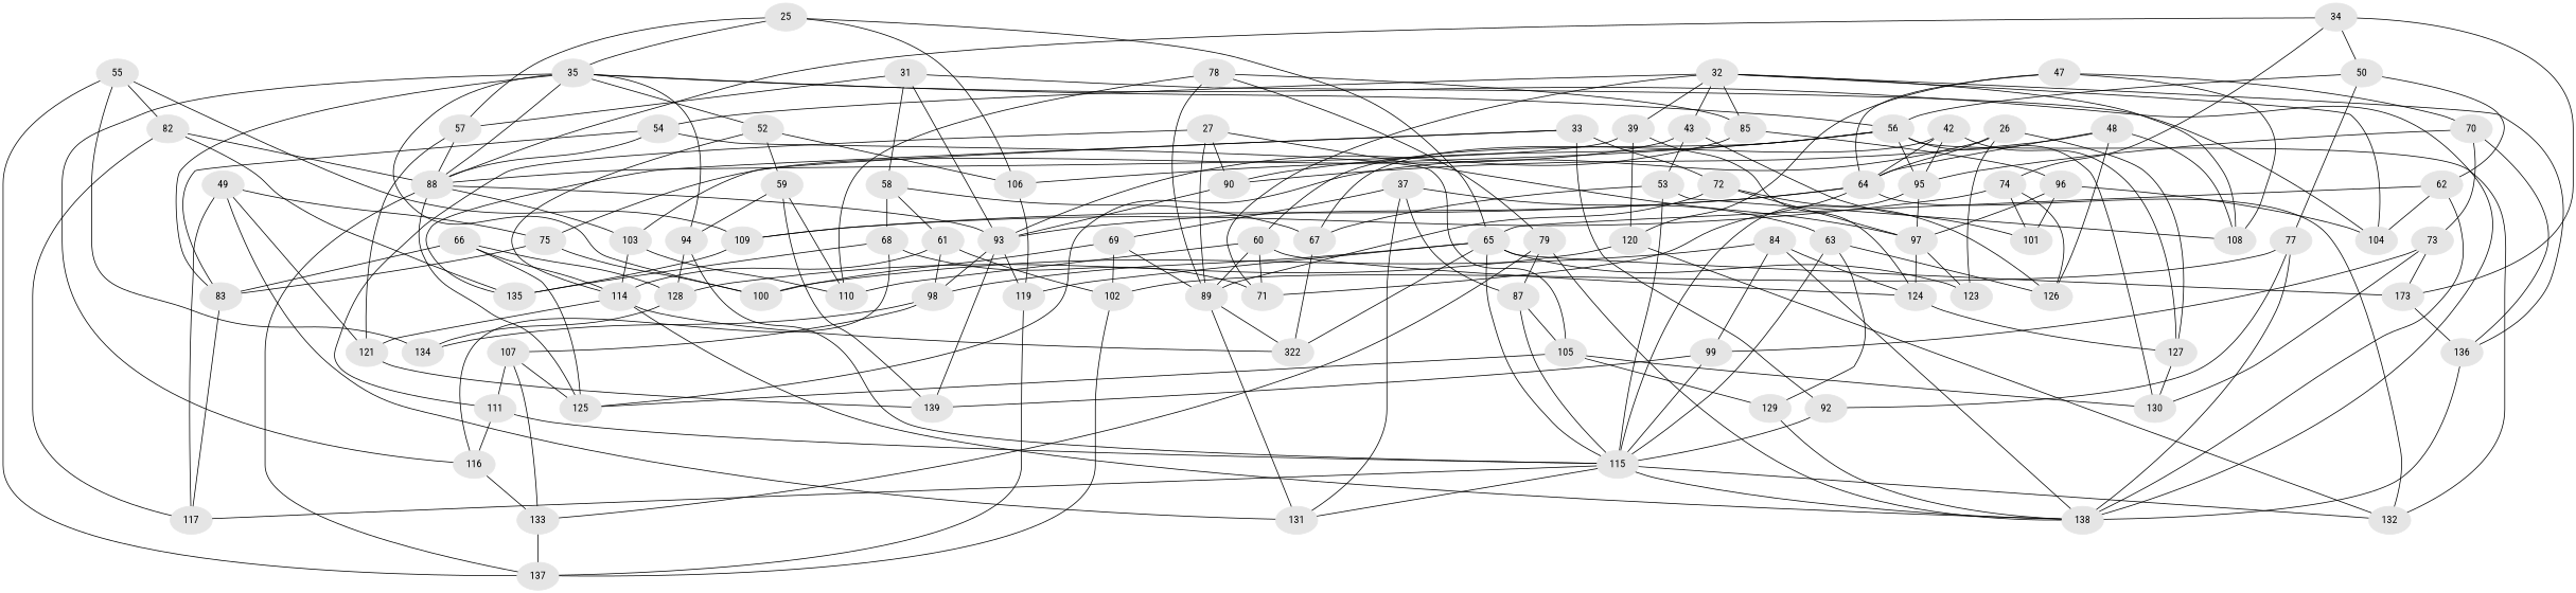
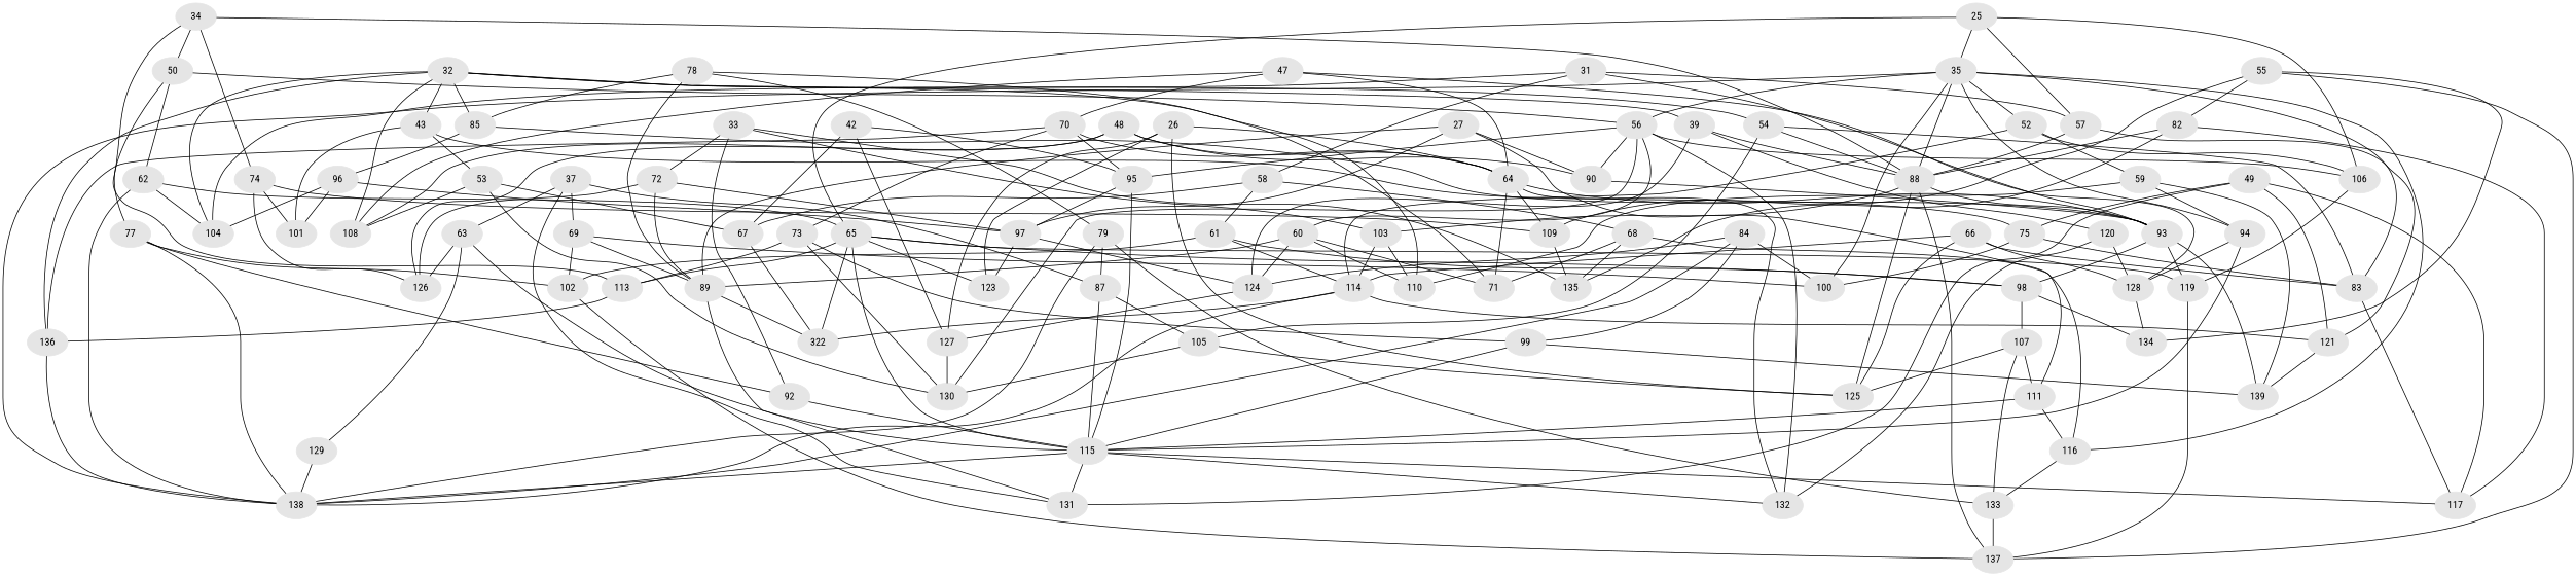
  graph {
    fontname="Roboto Condensed"
    node [color=gray90 fontname="Roboto Condensed" style=filled]
    edge [fontname="Roboto Condensed"]
    35 [super="+17+21"]
    88 [super="+51+11+14"]
    52
    56 [super="+19+38"]
    83 [super="+76"]
    94
    100
    116
    138 [super="+118"]
    25
    57
    65 [super="+23+30"]
    106
    121
    123
-   113 [label=173]
+   113
    115 [super="+8+80"]
    98 [super="+40"]
    119
    n20 [label=322]
    64 [super="+5+15"]
    93 [super="+46"]
    71
    109
    132
    26
    125 [super="+13"]
    127
    130
    89 [super="+9+28"]
    131
    27
    90
    97 [super="+10+45"]
    111
    124 [super="+81"]
    31
    58
    104
    67
    61
    68
    139
    32 [super="+12+16"]
    39
    43
    54
    85
    108
    136
    120
    53
    75
    101
    105 [super="+86"]
    96
    33
    72
    92
    103
    135
    126
    114 [super="+91"]
    110
    34
    50
    74
    62
    77
    137 [super="+36"]
    59
    95 [super="+44"]
    60 [super="+29"]
    117
    128 [super="+112"]
    133
    37
    63
    69
    87
    129
    102
    42
    47
    70
    73
    134
    48
    49
    55
    82
    107
    66 [super="+3"]
    99
    78
    79
    84
    35 -- 88
    35 -- 52
    35 -- 56
    35 -- 83
    35 -- 94
    35 -- 100
    35 -- 116
    35 -- 138 [weight=2]
    88 -- 93 [weight=2]
    88 -- 125 [weight=2]
    88 -- 103
    88 -- 137
    52 -- 106
    52 -- 114
    52 -- 59
    56 -- 106
    56 -- 132
    56 -- 130
    56 -- 90
    56 -- 95
    56 -- 60
    83 -- 117
    94 -- 115
    94 -- 128
    116 -- 133
    25 -- 35
    25 -- 57
    25 -- 65
    25 -- 106
    57 -- 88
    57 -- 121
    65 -- 123
    65 -- 113
    65 -- 115
    65 -- 98
    65 -- 119
    65 -- n20
    106 -- 119
    121 -- 139
    113 -- 136
    115 -- 138
    115 -- 132
    115 -- 131
    115 -- 117
    98 -- 134 [weight=2]
    98 -- 107
    119 -- 137
    64 -- 93
    64 -- 71
    64 -- 109
    64 -- 132
    93 -- 98
    93 -- 119
    93 -- 139
    109 -- 135
    26 -- 123
    26 -- 64
    26 -- 125
    26 -- 127
    127 -- 130
    89 -- n20
    89 -- 131
    27 -- 89
    27 -- 90
    27 -- 97
    27 -- 111
    90 -- 93
    97 -- 123
    97 -- 124 [weight=2]
    111 -- 116
    111 -- 115
    124 -- 127
    31 -- 57
    31 -- 93
    31 -- 58
    31 -- 104
    58 -- 67
    58 -- 61
    58 -- 68
    67 -- n20
    61 -- 98
    61 -- 114
    61 -- 102
    68 -- 116
    68 -- 71
    68 -- 135
    32 -- 71
    32 -- 104
    32 -- 39
    32 -- 43
    32 -- 54
    32 -- 85
    32 -- 108
    32 -- 136
    39 -- 88
    39 -- 124
    39 -- 120
    43 -- 53
    43 -- 75
    43 -- 101
    54 -- 88
    54 -- 83
    54 -- 105
    85 -- 93
    85 -- 96
    136 -- 138
    120 -- 132
    120 -- 128 [weight=2]
-   53 -- 115
+   53 -- 130
    53 -- 67
    53 -- 108
    75 -- 83
    75 -- 100
    105 -- 125
    105 -- 130
-   105 -- 129 [weight=2]
    96 -- 97
    96 -- 104
    96 -- 101
    33 -- 72
    33 -- 92
    33 -- 103
    33 -- 135
    72 -- 89
    72 -- 97
    72 -- 126
    92 -- 115 [weight=2]
    103 -- 114
    103 -- 110
    114 -- 138
    114 -- 121
    114 -- n20
    34 -- 88
    34 -- 113
    34 -- 50
    34 -- 74
    50 -- 56
    50 -- 62
    50 -- 77
    74 -- 109
    74 -- 101
    74 -- 126
    62 -- 138
    62 -- 65
    62 -- 104
    77 -- 138
    77 -- 92
    77 -- 102
    59 -- 94
    59 -- 139
    59 -- 110
    95 -- 115
    95 -- 97 [weight=2]
    60 -- 71
    60 -- 89 [weight=2]
    60 -- 124
    60 -- 110
    128 -- 134
    133 -- 137 [weight=2]
    37 -- 131
    37 -- 63
    37 -- 69
    37 -- 87
    63 -- 115
    63 -- 126
    63 -- 129
    69 -- 100
    69 -- 89
    69 -- 102
    87 -- 115
    87 -- 105
    129 -- 138
    102 -- 137
-   42 -- 64
+   70 -- 64
    42 -- 127
    42 -- 67
    42 -- 95
    47 -- 64
    47 -- 108
-   47 -- 120
+   47 -- 128
    47 -- 70
    70 -- 136
    70 -- 95
    70 -- 73
    73 -- 113
    73 -- 130
    73 -- 99
    48 -- 64
    48 -- 90
    48 -- 108
    48 -- 126
    49 -- 121
    49 -- 131
    49 -- 75
    49 -- 117
    55 -- 109
    55 -- 137
    55 -- 134
    55 -- 82
    82 -- 88
    82 -- 135
    82 -- 117
    107 -- 125
    107 -- 111
    107 -- 133
    66 -- 83 [weight=2]
    66 -- 125
    66 -- 114 [weight=2]
    66 -- 128
    99 -- 115
    99 -- 139
    78 -- 89
    78 -- 85
    78 -- 110
    78 -- 79
    79 -- 138
    79 -- 133
    79 -- 87
    84 -- 100
    84 -- 138
    84 -- 124
    84 -- 99
  }
